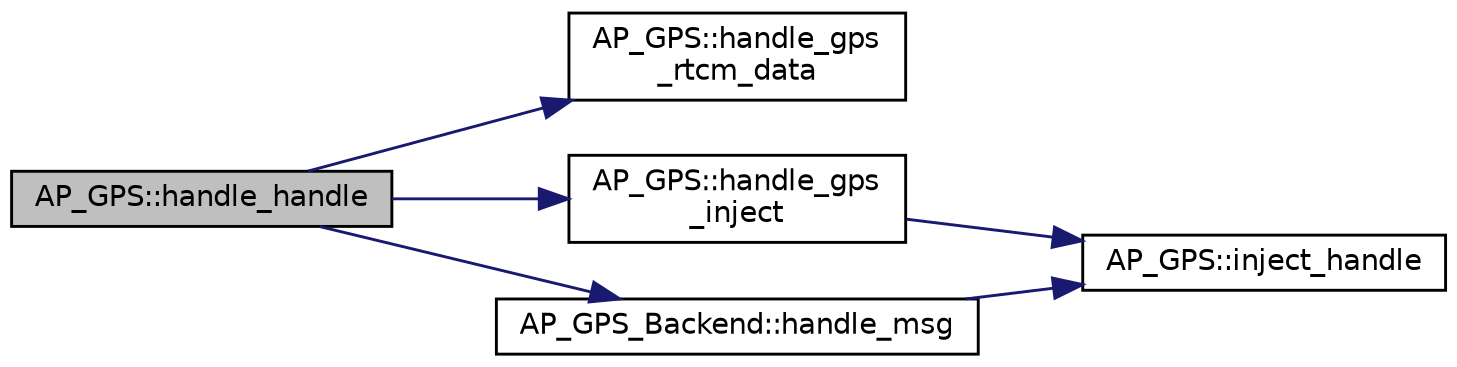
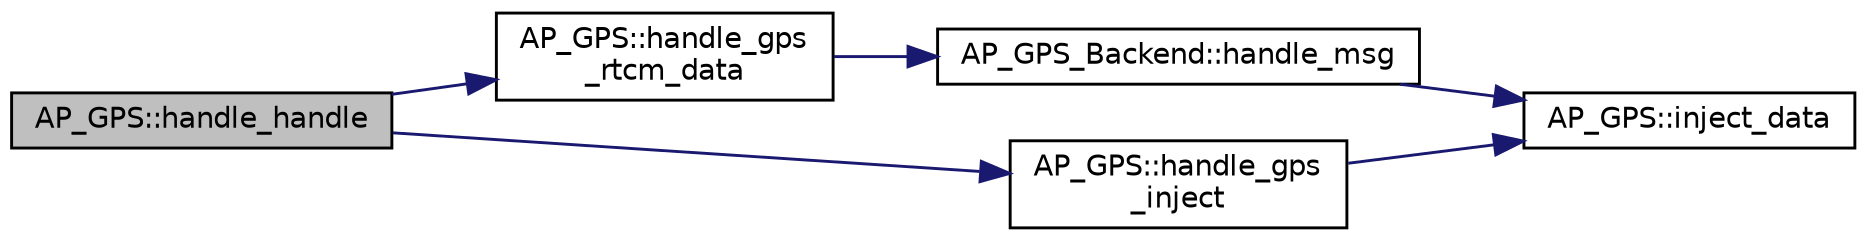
  digraph {
    fontname="DejaVu Sans"
    rankdir=LR
    node [color=black fillcolor=white fontname="DejaVu Sans" fontsize=10 shape=record style=filled]
    edge [color=midnightblue fontname="DejaVu Sans" fontsize=10 labelfontname=Helvetica labelfontsize=10 style=solid]
    n1 [fillcolor=grey75 fontcolor=black height=0.2 label="AP_GPS::handle_handle" width=0.4]
    n2 [height=0.2 label="AP_GPS::handle_gps\l_rtcm_data" width=0.4]
    n3 [height=0.2 label="AP_GPS::handle_gps\l_inject" width=0.4]
    n4 [height=0.2 label="AP_GPS_Backend::handle_msg" width=0.4]
-   n5 [height=0.2 label="AP_GPS::inject_handle" width=0.4]
+   n5 [height=0.2 label="AP_GPS::inject_data" width=0.4]
    n1 -> n2
    n1 -> n3
-   n1 -> n4
+   n2 -> n4
    n3 -> n5
    n4 -> n5
  }
